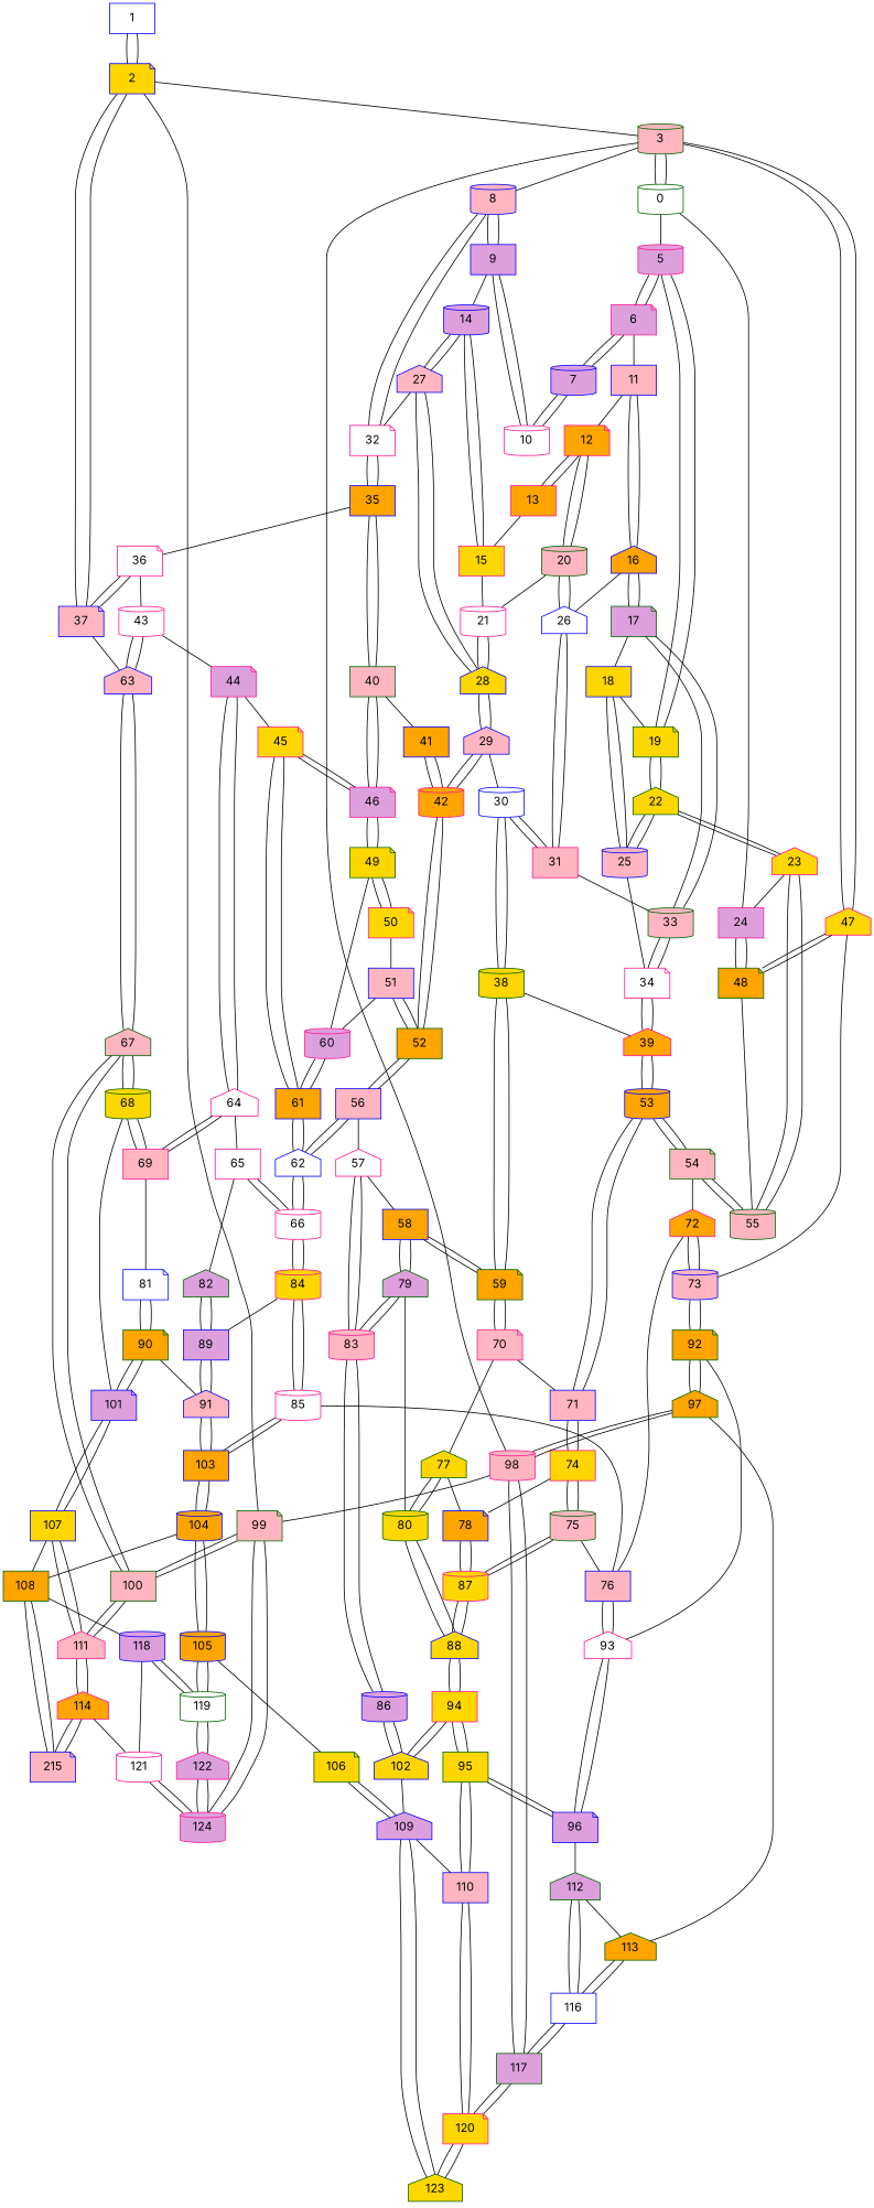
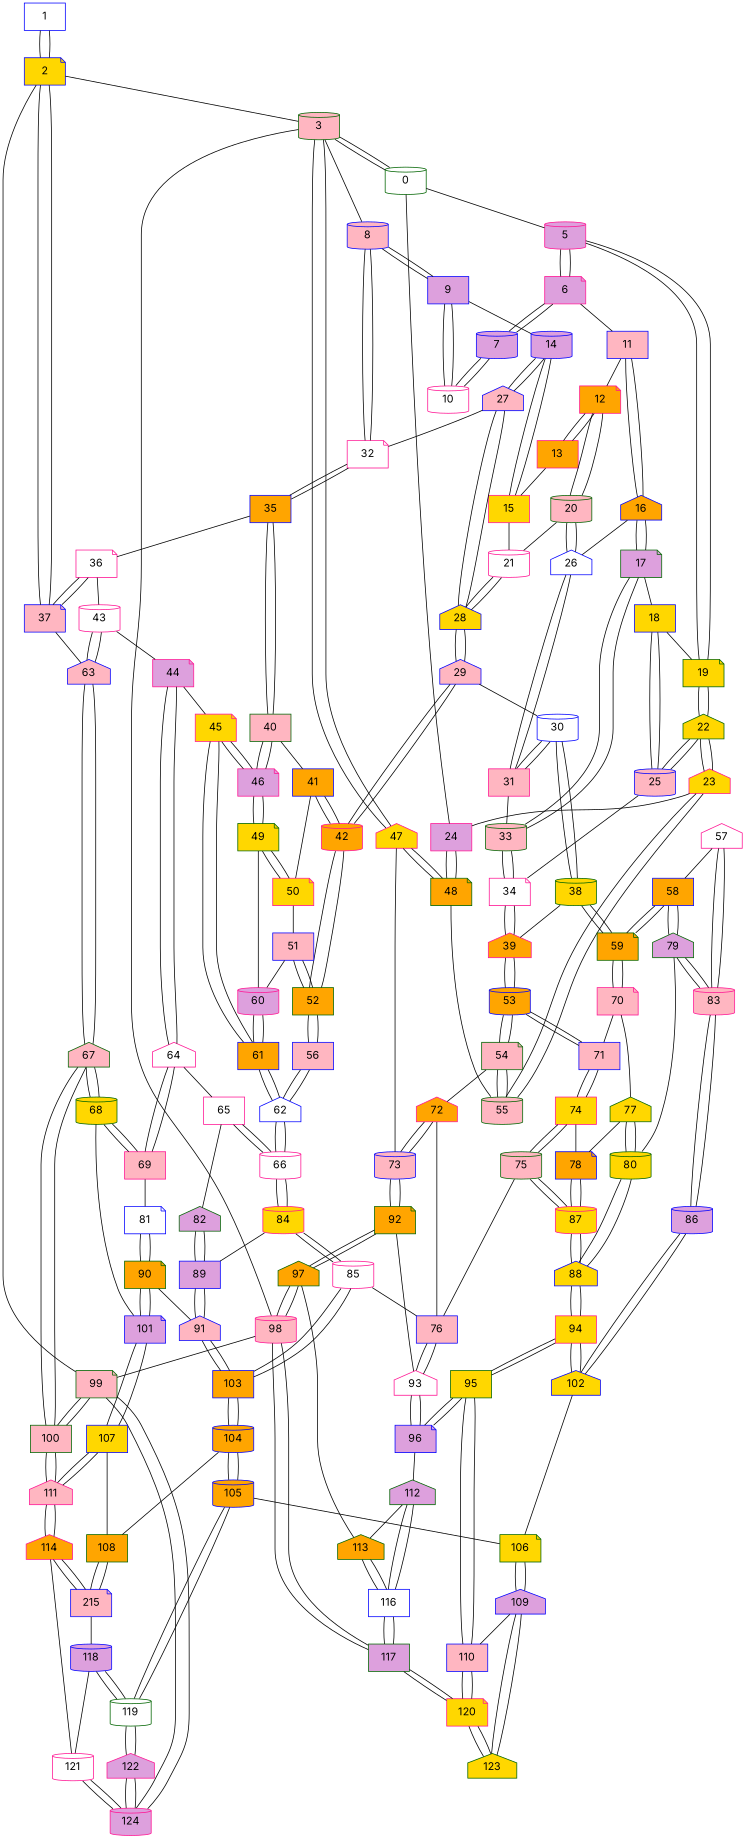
  graph {
    fontname=Inter
    node [color=blue fillcolor=lightpink fontname=Inter shape=cylinder style=filled]
    edge [fontname=Inter]
    1 [fillcolor=white shape=box]
    2 [fillcolor=gold shape=note]
    3 [color=darkgreen]
    37 [shape=note]
    99 [color=darkgreen shape=note]
    9 [fillcolor=plum shape=box]
    8
    32 [color=deeppink fillcolor=white shape=note]
    n9 [color=darkgreen fillcolor=white label=0]
    47 [color=deeppink fillcolor=gold shape=house]
    98 [color=deeppink]
    63 [shape=house]
    100 [color=darkgreen shape=box]
    124 [color=deeppink fillcolor=plum]
    5 [color=deeppink fillcolor=plum]
    24 [color=deeppink fillcolor=plum shape=box]
    48 [color=darkgreen fillcolor=orange shape=note]
    73
    117 [color=darkgreen fillcolor=plum shape=box]
    6 [color=deeppink fillcolor=plum shape=note]
    19 [color=darkgreen fillcolor=gold shape=note]
    7 [fillcolor=plum]
    11 [shape=box]
    22 [color=darkgreen fillcolor=gold shape=house]
    10 [color=deeppink fillcolor=white]
    12 [color=deeppink fillcolor=orange shape=note]
    16 [fillcolor=orange shape=house]
    14 [fillcolor=plum]
    35 [fillcolor=orange shape=box]
    15 [color=deeppink fillcolor=gold shape=box]
    27 [shape=house]
    13 [color=deeppink fillcolor=orange shape=box]
    20 [color=darkgreen]
    17 [color=darkgreen fillcolor=plum shape=note]
    26 [fillcolor=white shape=house]
    21 [color=deeppink fillcolor=white]
    28 [fillcolor=gold shape=house]
    18 [fillcolor=gold shape=box]
    33 [color=darkgreen]
    31 [color=deeppink shape=box]
    25
    34 [color=deeppink fillcolor=white shape=note]
    23 [color=deeppink fillcolor=gold shape=house]
    29 [shape=house]
    55 [color=darkgreen]
    39 [color=deeppink fillcolor=orange shape=house]
    30 [fillcolor=white]
    42 [color=deeppink fillcolor=orange]
    38 [color=darkgreen fillcolor=gold]
    52 [color=darkgreen fillcolor=orange shape=box]
    59 [color=darkgreen fillcolor=orange shape=note]
    36 [color=deeppink fillcolor=white shape=note]
    40 [color=darkgreen shape=box]
    53 [fillcolor=orange]
    43 [color=deeppink fillcolor=white]
    41 [fillcolor=orange shape=box]
    46 [color=deeppink fillcolor=plum shape=note]
    44 [color=deeppink fillcolor=plum shape=note]
    67 [color=darkgreen shape=house]
    70 [color=deeppink shape=note]
    54 [color=darkgreen shape=note]
    71 [shape=box]
    50 [color=deeppink fillcolor=gold shape=note]
    49 [color=darkgreen fillcolor=gold shape=note]
    51 [shape=box]
    56 [shape=box]
    45 [color=deeppink fillcolor=gold shape=note]
    64 [color=deeppink fillcolor=white shape=house]
    61 [fillcolor=orange shape=box]
    65 [color=deeppink fillcolor=white shape=box]
    69 [color=deeppink shape=box]
    62 [fillcolor=white shape=house]
    60 [color=deeppink fillcolor=plum]
    92 [color=darkgreen fillcolor=orange shape=note]
    57 [color=deeppink fillcolor=white shape=house]
    72 [color=deeppink fillcolor=orange shape=house]
    74 [color=deeppink fillcolor=gold shape=box]
    76 [shape=box]
    58 [fillcolor=orange shape=box]
    83 [color=deeppink]
    66 [color=deeppink fillcolor=white]
    79 [color=darkgreen fillcolor=plum shape=house]
    86 [fillcolor=plum]
    80 [color=darkgreen fillcolor=gold]
    77 [color=darkgreen fillcolor=gold shape=house]
    84 [color=deeppink fillcolor=gold]
    68 [color=darkgreen fillcolor=gold]
    82 [color=darkgreen fillcolor=plum shape=house]
    81 [fillcolor=white shape=note]
    89 [fillcolor=plum shape=box]
    85 [color=deeppink fillcolor=white]
    101 [fillcolor=plum shape=note]
    111 [color=deeppink shape=house]
    107 [fillcolor=gold shape=box]
    90 [color=darkgreen fillcolor=orange shape=note]
    78 [fillcolor=orange shape=note]
    75 [color=darkgreen]
    93 [color=deeppink fillcolor=white shape=house]
    97 [color=darkgreen fillcolor=orange shape=house]
    87 [color=deeppink fillcolor=gold]
    88 [fillcolor=gold shape=house]
    96 [fillcolor=plum shape=note]
    94 [color=deeppink fillcolor=gold shape=box]
    91 [shape=house]
    102 [fillcolor=gold shape=house]
    103 [fillcolor=orange shape=box]
    104 [fillcolor=orange]
    106 [color=darkgreen fillcolor=gold shape=note]
    95 [color=darkgreen fillcolor=gold shape=box]
    113 [color=darkgreen fillcolor=orange shape=house]
    112 [color=darkgreen fillcolor=plum shape=house]
    110 [shape=box]
    120 [color=deeppink fillcolor=gold shape=note]
    116 [fillcolor=white shape=box]
    114 [color=deeppink fillcolor=orange shape=house]
    108 [color=darkgreen fillcolor=orange shape=box]
    109 [fillcolor=plum shape=house]
    105 [fillcolor=orange]
    119 [color=darkgreen fillcolor=white]
    n120 [label=215 shape=note]
    122 [color=deeppink fillcolor=plum shape=house]
    123 [color=darkgreen fillcolor=gold shape=house]
    118 [fillcolor=plum]
    121 [color=deeppink fillcolor=white]
    1 -- 2
    1 -- 2
    2 -- 3
    2 -- 37
    2 -- 37
    2 -- 99
    3 -- 8
    3 -- n9
    3 -- n9
    3 -- 47
    3 -- 47
    3 -- 98
    37 -- 63
    99 -- 100
    99 -- 100
    99 -- 124
    99 -- 124
    9 -- 10
    9 -- 10
    9 -- 14
    8 -- 9
    8 -- 9
    8 -- 32
    8 -- 32
    32 -- 35
    32 -- 35
    n9 -- 5
    n9 -- 24
    47 -- 48
    47 -- 48
    47 -- 73
    98 -- 99
    98 -- 117
    98 -- 117
    63 -- 67
    63 -- 67
    100 -- 111
    100 -- 111
    5 -- 6
    5 -- 6
    5 -- 19
    5 -- 19
    24 -- 48
    24 -- 48
    48 -- 55
    73 -- 92
    73 -- 92
    117 -- 120
    117 -- 120
    6 -- 7
    6 -- 7
    6 -- 11
    19 -- 22
    19 -- 22
    7 -- 10
    7 -- 10
    11 -- 12
    11 -- 16
    11 -- 16
    22 -- 25
    22 -- 25
    22 -- 23
    22 -- 23
    12 -- 13
    12 -- 13
    12 -- 20
    12 -- 20
    16 -- 17
    16 -- 17
    16 -- 26
    14 -- 15
    14 -- 15
    14 -- 27
    14 -- 27
    35 -- 36
    35 -- 40
    35 -- 40
    15 -- 21
    27 -- 32
    27 -- 28
    27 -- 28
    13 -- 15
    20 -- 26
    20 -- 26
    20 -- 21
    17 -- 18
    17 -- 33
    17 -- 33
    26 -- 31
    26 -- 31
    21 -- 28
    21 -- 28
    28 -- 29
    28 -- 29
    18 -- 19
    18 -- 25
    18 -- 25
    33 -- 34
    33 -- 34
    31 -- 33
    25 -- 34
    34 -- 39
    34 -- 39
    23 -- 24
    23 -- 55
    23 -- 55
    29 -- 30
    29 -- 42
    29 -- 42
    39 -- 53
    39 -- 53
    30 -- 31
    30 -- 31
    30 -- 38
    30 -- 38
    42 -- 52
    42 -- 52
    38 -- 39
    38 -- 59
    38 -- 59
    52 -- 56
    52 -- 56
    59 -- 70
    59 -- 70
    36 -- 37
    36 -- 37
    36 -- 43
    40 -- 41
    40 -- 46
    40 -- 46
    53 -- 54
    53 -- 54
    53 -- 71
    53 -- 71
    43 -- 63
    43 -- 63
    43 -- 44
    41 -- 42
    41 -- 42
+   41 -- 50
    46 -- 49
    46 -- 49
    44 -- 45
    44 -- 64
    44 -- 64
    67 -- 100
    67 -- 100
    67 -- 68
    67 -- 68
    70 -- 71
    70 -- 77
    54 -- 55
    54 -- 55
    54 -- 72
    71 -- 74
    71 -- 74
    50 -- 51
    49 -- 50
    49 -- 50
    49 -- 60
    51 -- 52
    51 -- 52
    51 -- 60
    56 -- 62
    56 -- 62
-   56 -- 57
    45 -- 46
    45 -- 46
    45 -- 61
    45 -- 61
    64 -- 65
    64 -- 69
    64 -- 69
    61 -- 62
    61 -- 62
    65 -- 66
    65 -- 66
    65 -- 82
    69 -- 81
    62 -- 66
    62 -- 66
    60 -- 61
    60 -- 61
    92 -- 93
    92 -- 97
    92 -- 97
    57 -- 58
    57 -- 83
    57 -- 83
    72 -- 73
    72 -- 73
    72 -- 76
    74 -- 78
    74 -- 75
    74 -- 75
    76 -- 93
    76 -- 93
    58 -- 59
    58 -- 59
    58 -- 79
    58 -- 79
    83 -- 86
    83 -- 86
    66 -- 84
    66 -- 84
    79 -- 83
    79 -- 83
    79 -- 80
    86 -- 102
    86 -- 102
    80 -- 88
    80 -- 88
    77 -- 80
    77 -- 80
    77 -- 78
    84 -- 89
    84 -- 85
    84 -- 85
    68 -- 69
    68 -- 69
    68 -- 101
    82 -- 89
    82 -- 89
    81 -- 90
    81 -- 90
    89 -- 91
    89 -- 91
    85 -- 76
    85 -- 103
    85 -- 103
    101 -- 107
    101 -- 107
    111 -- 114
    111 -- 114
    107 -- 111
    107 -- 111
    107 -- 108
    90 -- 101
    90 -- 101
    90 -- 91
    78 -- 87
    78 -- 87
    75 -- 76
    75 -- 87
    75 -- 87
    93 -- 96
    93 -- 96
    97 -- 98
    97 -- 98
    97 -- 113
    87 -- 88
    87 -- 88
    88 -- 94
    88 -- 94
    96 -- 112
    94 -- 102
    94 -- 102
    94 -- 95
    94 -- 95
    91 -- 103
    91 -- 103
-   102 -- 109
+   102 -- 106
    103 -- 104
    103 -- 104
    104 -- 108
    104 -- 105
    104 -- 105
    106 -- 109
    106 -- 109
    95 -- 96
    95 -- 96
    95 -- 110
    95 -- 110
    113 -- 116
    113 -- 116
    112 -- 113
    112 -- 116
    112 -- 116
    110 -- 120
    110 -- 120
    120 -- 123
    120 -- 123
    116 -- 117
    116 -- 117
    114 -- n120
    114 -- n120
    114 -- 121
    108 -- n120
    108 -- n120
    109 -- 110
    109 -- 123
    109 -- 123
    105 -- 106
    105 -- 119
    105 -- 119
    119 -- 122
    119 -- 122
-   108 -- 118
+   n120 -- 118
    122 -- 124
    122 -- 124
    118 -- 119
    118 -- 119
    118 -- 121
    121 -- 124
    121 -- 124
  }
